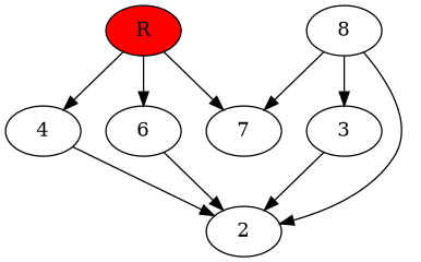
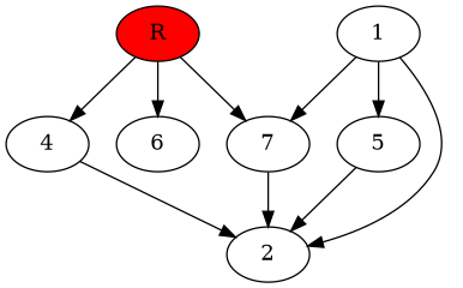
  digraph {
-   3
+   3 [label=5]
    2
    4
    7
-   8
+   8 [label=1]
    R [fillcolor="#ff0000" style=filled]
    6
    3 -> 2
    4 -> 2
-   6 -> 2
+   7 -> 2
    8 -> 3
    8 -> 2
    8 -> 7
    R -> 4
    R -> 7
    R -> 6
  }
